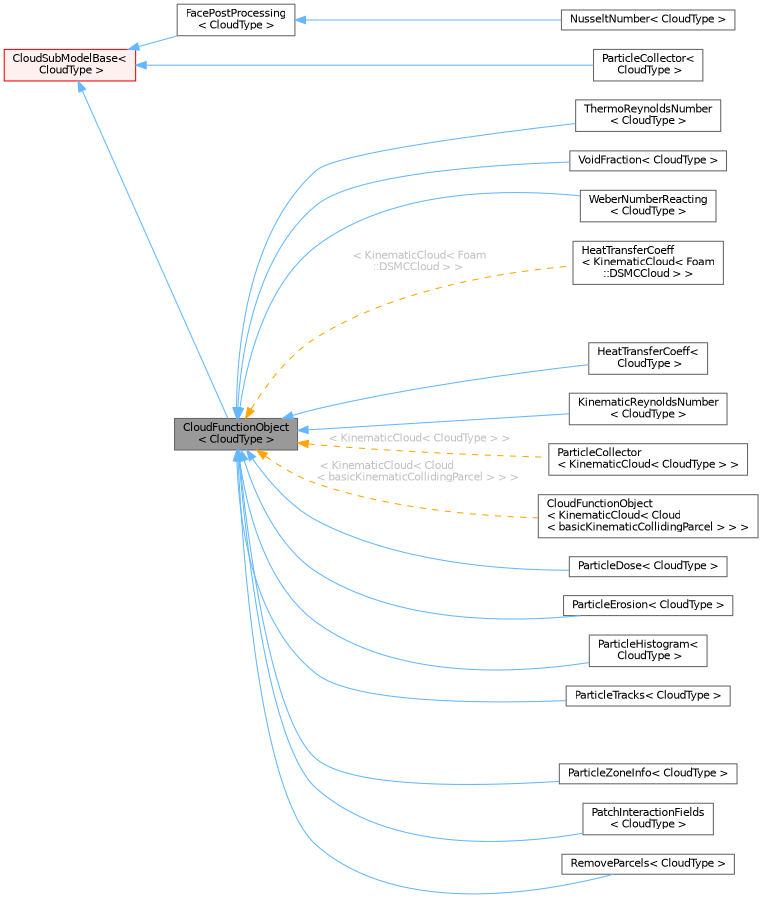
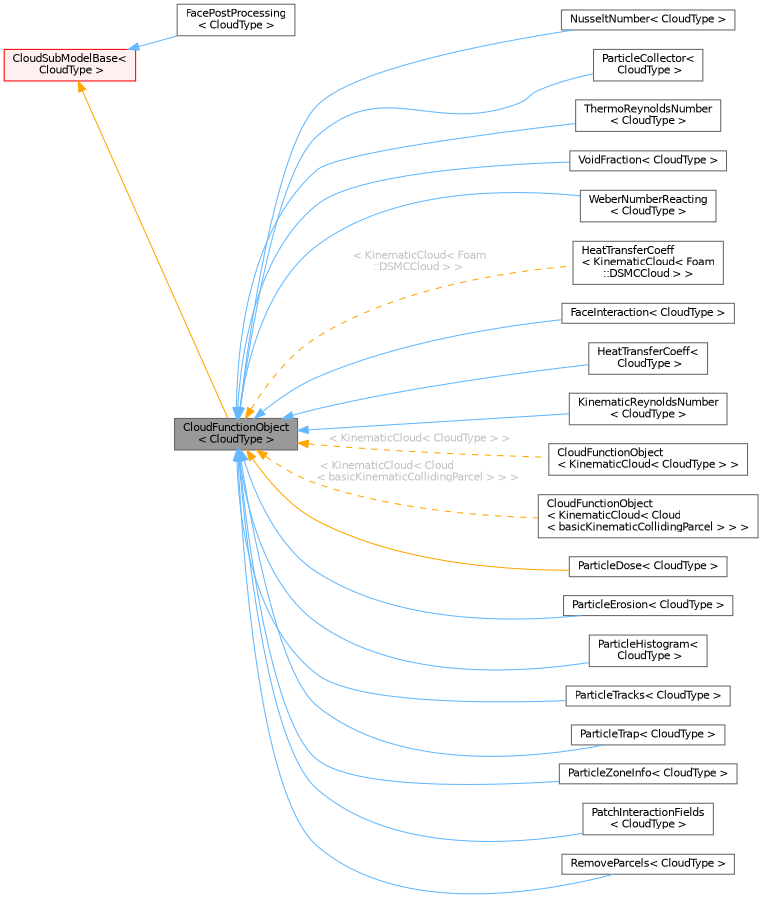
  digraph {
    rankdir=LR
    node [color=gray40 fillcolor=white fontname=Helvetica fontsize=10 shape=box style=filled]
    edge [color=steelblue1 dir=back fontname=Helvetica fontsize=10 labelfontname=Helvetica labelfontsize=10 style=solid]
    n1 [fillcolor=grey60 fontcolor=black height=0.2 label="CloudFunctionObject\l\< CloudType \>" width=0.4]
+   n2 [height=0.2 label="FaceInteraction\< CloudType \>" width=0.4]
    n3 [height=0.2 label="HeatTransferCoeff\<\l CloudType \>" width=0.4]
    n4 [height=0.2 label="KinematicReynoldsNumber\l\< CloudType \>" width=0.4]
    n5 [height=0.2 label="NusseltNumber\< CloudType \>" width=0.4]
    n6 [height=0.2 label="ParticleCollector\<\l CloudType \>" width=0.4]
    n7 [height=0.2 label="ParticleDose\< CloudType \>" width=0.4]
    n8 [height=0.2 label="ParticleErosion\< CloudType \>" width=0.4]
    n9 [height=0.2 label="ParticleHistogram\<\l CloudType \>" width=0.4]
    n10 [height=0.2 label="ParticleTracks\< CloudType \>" width=0.4]
+   n11 [height=0.2 label="ParticleTrap\< CloudType \>" width=0.4]
    n12 [height=0.2 label="ParticleZoneInfo\< CloudType \>" width=0.4]
    n13 [height=0.2 label="PatchInteractionFields\l\< CloudType \>" width=0.4]
    n14 [height=0.2 label="RemoveParcels\< CloudType \>" width=0.4]
    n15 [height=0.2 label="ThermoReynoldsNumber\l\< CloudType \>" width=0.4]
    n16 [height=0.2 label="VoidFraction\< CloudType \>" width=0.4]
    n17 [height=0.2 label="WeberNumberReacting\l\< CloudType \>" width=0.4]
    n18 [height=0.2 label="HeatTransferCoeff\l\< KinematicCloud\< Foam\l::DSMCCloud \> \>" width=0.4]
-   n19 [height=0.2 label="ParticleCollector\l\< KinematicCloud\< CloudType \> \>" width=0.4]
+   n19 [height=0.2 label="CloudFunctionObject\l\< KinematicCloud\< CloudType \> \>" width=0.4]
    n20 [height=0.2 label="CloudFunctionObject\l\< KinematicCloud\< Cloud\l\< basicKinematicCollidingParcel \> \> \>" width=0.4]
    n21 [height=0.2 label="FacePostProcessing\l\< CloudType \>" width=0.4]
    n22 [color=red fillcolor="#FFF0F0" height=0.2 label="CloudSubModelBase\<\l CloudType \>" width=0.4]
+   n1 -> n2
    n1 -> n3
    n1 -> n4
-   n21 -> n5
-   n22 -> n6
-   n1 -> n7
+   n1 -> n5
+   n1 -> n6
+   n1 -> n7 [color=orange]
    n1 -> n8
    n1 -> n9
    n1 -> n10
+   n1 -> n11
    n1 -> n12
    n1 -> n13
    n1 -> n14
    n1 -> n15
    n1 -> n16
    n1 -> n17
    n1 -> n18 [color=orange fontcolor=grey label=" \< KinematicCloud\< Foam\l::DSMCCloud \> \>" style=dashed]
    n1 -> n19 [color=orange fontcolor=grey label=" \< KinematicCloud\< CloudType \> \>" style=dashed]
    n1 -> n20 [color=orange fontcolor=grey label=" \< KinematicCloud\< Cloud\l\< basicKinematicCollidingParcel \> \> \>" style=dashed]
-   n22 -> n1
+   n22 -> n1 [color=orange]
    n22 -> n21
  }
